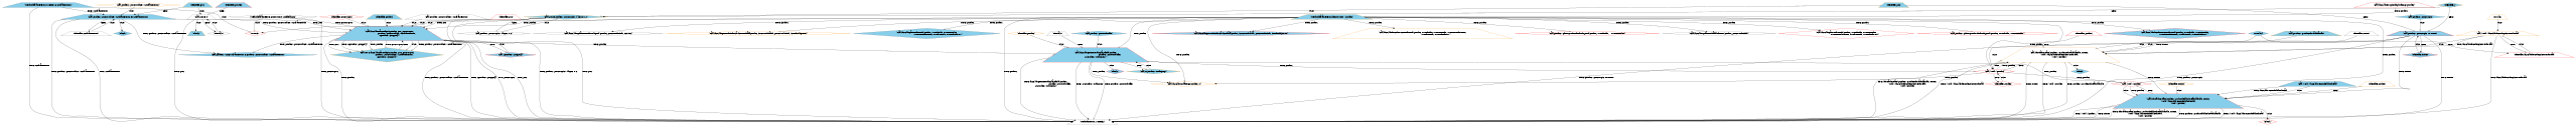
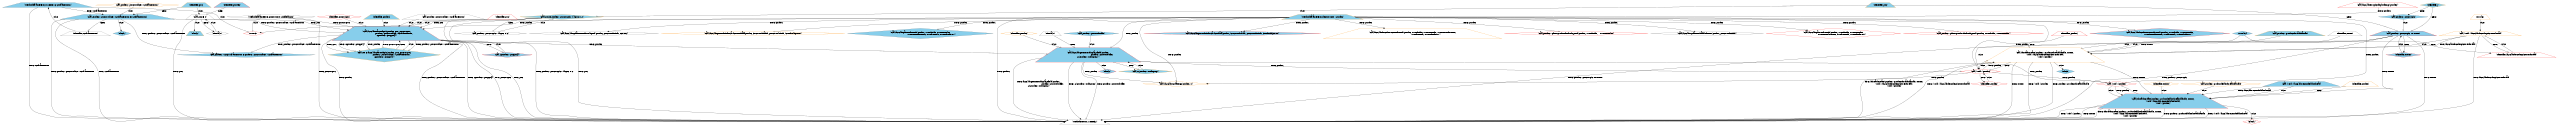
  digraph {
    node [color=red fillcolor=white shape=diamond style=filled]
    edge [arrowhead=diamond]
    n1 [color=darkorange label="(Call,ithread_create(ps_dec->pv_dec_thread_handle, NULL,\n (void *)ih264d_decode_picture_thread,\n (void *)ps_dec))" shape=trapezium]
    n2 [label="(Call,(void *)ps_dec)"]
    n3 [fillcolor=skyblue label="(Call,ithread_create(ps_dec->pv_bs_deblk_thread_handle, NULL,\n (void *)ih264d_recon_deblk_thread,\n (void *)ps_dec))" shape=trapezium]
    n4 [color=gray40 fillcolor=skyblue label="(Block,)"]
    n5 [color=gray40 label="(MethodReturn,WORD32)" shape=trapezium]
    n6 [label="(Identifier,ps_dec)"]
    n7 [label="(Call,(void *)ps_dec)"]
    n8 [color=darkorange label="(Call,ih264d_update_qp(ps_dec, 0))"]
    n9 [label="(Block,)"]
    n10 [fillcolor=skyblue label="(Call,ps_dec->ps_cur_pic != NULL)" shape=trapezium]
    n11 [fillcolor=skyblue label="(Identifier,NULL)"]
    n12 [color=darkorange label="(Call,(void *)ih264d_decode_picture_thread)" shape=trapezium]
    n13 [label="(Identifier,ih264d_decode_picture_thread)" shape=trapezium]
    n14 [fillcolor=skyblue label="(Call,ih264d_get_next_display_field(ps_dec,\n                                              ps_dec->ps_out_buffer,\n &(ps_dec->s_disp_op)))" shape=trapezium]
    n15 [fillcolor=skyblue label="(Block,)"]
    n16 [color=darkorange fillcolor=skyblue label="(Call,&(ps_dec->s_disp_op))"]
    n17 [fillcolor=skyblue label="(Call,ih264d_start_of_pic(ps_dec, poc, ps_cur_poc,\n                        ps_dec->ps_cur_slice->u2_frame_num,\n &ps_dec->ps_pps[j]))" shape=trapezium]
    n18 [fillcolor=skyblue label="(Call,&ps_dec->ps_pps[j])"]
    n19 [color=darkorange fillcolor=skyblue label="(Call,ret = ih264d_start_of_pic(ps_dec, poc, ps_cur_poc,\n                        ps_dec->ps_cur_slice->u2_frame_num,\n &ps_dec->ps_pps[j]))"]
    n20 [color=gray40 fillcolor=skyblue label="(Call,ps_dec->u2_prv_frame_num = ps_dec->ps_cur_slice->u2_frame_num)"]
    n21 [color=darkorange fillcolor=skyblue label="(MethodParameterIn,dec_struct_t * ps_dec)" shape=trapezium]
    n22 [fillcolor=skyblue label="(Call,ih264d_get_mb_info_cavlc_mbaff(ps_dec, i2_cur_mb_addr, ps_cur_mb_info, i2_mb_skip_run))"]
    n23 [color=darkorange label="(Call,ih264d_decode_recon_tfr_nmb(ps_dec, u1_mb_idx, u1_num_mbs, u1_num_mbs_next,\n                                            u1_tfr_n_mb, u1_end_of_row))" shape=trapezium]
    n24 [label="(Call,ps_dec->pf_mvpred_ref_tfr_nby2mb(ps_dec, u1_mb_idx,    u1_num_mbs))"]
    n25 [color=gray40 label="(Call,ih264d_update_mbaff_left_nnz(ps_dec, ps_cur_mb_info))"]
    n26 [label="(Call,ih264d_parse_tfr_nmb(ps_dec, u1_mb_idx, u1_num_mbs,\n                            u1_num_mbs_next, u1_tfr_n_mb, u1_end_of_row))"]
    n27 [label="(Call,ps_dec->pf_mvpred_ref_tfr_nby2mb(ps_dec, u1_mb_idx, u1_num_mbs))"]
    n28 [fillcolor=skyblue label="(Call,ih264d_decode_recon_tfr_nmb(ps_dec, u1_mb_idx, u1_num_mbs,\n                            u1_num_mbs_next, u1_tfr_n_mb, u1_end_of_row))"]
    n29 [color=gray40 label="(Call,ih264d_update_nnz_for_skipmb(ps_dec, ps_cur_mb_info, CAVLC))"]
    n30 [color=darkorange label="(Call,ih264d_get_mb_info_cavlc_nonmbaff(ps_dec, i2_cur_mb_addr, ps_cur_mb_info, i2_mb_skip_run))"]
    n31 [color=gray40 fillcolor=skyblue label="(Call,ih264d_parse_tfr_nmb(ps_dec, u1_mb_idx, u1_num_mbs,\n                                     u1_num_mbs_next, u1_tfr_n_mb, u1_end_of_row))"]
    1000131
    n33 [label="(Call,ih264d_err_pic_dispbuf_mgr(ps_dec))" shape=trapezium]
    n34 [color=darkorange fillcolor=skyblue label="(Call,poc = ps_dec->ps_cur_pic->i4_poc + 2)"]
    n35 [color=gray40 label="(Call,ps_dec->ps_cur_pic->i4_poc + 2)"]
    n36 [color=gray40 label="(Call,poc = 0)" shape=trapezium]
    n37 [color=gray40 label="(Literal,0)"]
    n38 [color=darkorange fillcolor=skyblue label="(Block,)" shape=trapezium]
    n39 [color=gray40 label="(MethodParameterIn,pocstruct_t *ps_field_poc)"]
    n40 [color=gray40 fillcolor=skyblue label="(Call,ps_dec->ps_cur_slice->u2_frame_num = u2_frame_num)" shape=trapezium]
    n41 [color=gray40 label="(Identifier,u2_frame_num)" shape=trapezium]
    n42 [color=gray40 fillcolor=skyblue label="(Block,)"]
    n43 [color=gray40 fillcolor=skyblue label="(MethodParameterIn,UWORD16 u2_frame_num)" shape=trapezium]
    n44 [fillcolor=skyblue label="(Identifier,ps_dec)" shape=trapezium]
    n45 [color=darkorange label="(Identifier,ps_dec)"]
    n46 [color=darkorange label="(Call,ps_dec->ps_cur_slice->u2_frame_num)"]
    n47 [label="(Identifier,ps_cur_poc)"]
    n48 [color=gray40 label="(Identifier,NULL)" shape=trapezium]
    n49 [color=darkorange label="(Identifier,NULL)"]
    n50 [color=darkorange fillcolor=skyblue label="(Identifier,poc)" shape=trapezium]
    n51 [color=gray40 label="(Literal,0)" shape=trapezium]
    n52 [color=gray40 fillcolor=skyblue label="(Call,ps_dec->ps_out_buffer)"]
    n53 [color=darkorange fillcolor=skyblue label="(Identifier,poc)" shape=trapezium]
+   n54 [color=darkorange label="(Call,ps_dec->pv_bs_deblk_thread_handle)"]
    n55 [label="(Identifier,ps_dec)" shape=trapezium]
    n56 [color=darkorange fillcolor=skyblue label="(Identifier,ps_dec)" shape=trapezium]
    n57 [color=darkorange fillcolor=skyblue label="(Identifier,j)"]
    n58 [color=gray40 label="(Call,ps_dec->ps_cur_slice->u2_frame_num)" shape=trapezium]
    n59 [label="(Identifier,poc)" shape=trapezium]
    n60 [color=darkorange fillcolor=skyblue label="(Call,ps_dec->pv_dec_thread_handle)" shape=trapezium]
    n61 [color=gray40 fillcolor=skyblue label="(Call,(void *)ih264d_recon_deblk_thread)" shape=trapezium]
    n62 [color=darkorange label="(Identifier,ps_dec)" shape=trapezium]
    n63 [color=gray40 fillcolor=skyblue label="(Call,ps_dec->ps_cur_pic)"]
    1000461 [color=darkorange shape=trapezium]
    1000464 [color=gray40 fillcolor=skyblue]
    n1 -> n2 [arrowhead=onormal label="CFG: "]
    n1 -> n3 [arrowhead=onormal label="DDG: NULL"]
    n1 -> n4 [label="AST: "]
    n1 -> n5 [arrowhead=odot label="DDG: ithread_create(ps_dec->pv_dec_thread_handle, NULL,\n (void *)ih264d_decode_picture_thread,\n (void *)ps_dec)"]
    n1 -> n5 [arrowhead=onormal label="DDG: (void *)ih264d_decode_picture_thread"]
    n1 -> n5 [arrowhead=odot label="DDG: NULL"]
    n1 -> n5 [arrowhead=onormal label="DDG: (void *)ps_dec"]
    n1 -> n5 [arrowhead=onormal label="DDG: ps_dec->pv_dec_thread_handle"]
    n2 -> n1 [arrowhead=odot label="AST: "]
    n2 -> n1 [label="DDG: ps_dec"]
    n2 -> n6 [label="CFG: "]
    n2 -> n7 [arrowhead=odot label="DDG: ps_dec"]
    n2 -> n8 [label="DDG: ps_dec"]
    n3 -> n5 [label="DDG: (void *)ps_dec"]
    n3 -> n5 [arrowhead=odot label="DDG: NULL"]
    n3 -> n5 [label="DDG: ithread_create(ps_dec->pv_bs_deblk_thread_handle, NULL,\n (void *)ih264d_recon_deblk_thread,\n (void *)ps_dec)"]
    n3 -> n5 [arrowhead=onormal label="DDG: ps_dec->pv_bs_deblk_thread_handle"]
    n3 -> n5 [arrowhead=onormal label="DDG: (void *)ih264d_recon_deblk_thread"]
    n3 -> n7 [arrowhead=onormal label="CFG: "]
    n3 -> n9 [label="AST: "]
    n6 -> n2 [label="AST: "]
    n7 -> n3 [arrowhead=odot label="AST: "]
    n7 -> n3 [label="DDG: ps_dec"]
    n10 -> n1 [label="DDG: NULL"]
    n10 -> n3 [label="DDG: NULL"]
    n10 -> n5 [label="DDG: ps_dec->ps_cur_pic != NULL"]
    n10 -> n5 [arrowhead=onormal label="DDG: ps_dec->ps_cur_pic"]
    n10 -> n5 [arrowhead=odot label="DDG: NULL"]
    n10 -> n11 [label="CFG: "]
    n11 -> n10 [label="AST: "]
    n12 -> n1 [arrowhead=onormal label="AST: "]
    n12 -> n1 [label="DDG: ih264d_decode_picture_thread"]
    n12 -> n5 [label="DDG: ih264d_decode_picture_thread"]
    n12 -> n13 [arrowhead=onormal label="CFG: "]
    n13 -> n12 [arrowhead=odot label="AST: "]
    n14 -> n2 [arrowhead=onormal label="DDG: ps_dec"]
    n14 -> n5 [label="DDG: ih264d_get_next_display_field(ps_dec,\n                                              ps_dec->ps_out_buffer,\n &(ps_dec->s_disp_op))"]
    n14 -> n5 [label="DDG: &(ps_dec->s_disp_op)"]
    n14 -> n5 [arrowhead=onormal label="DDG: ps_dec->ps_out_buffer"]
    n14 -> n7 [arrowhead=odot label="DDG: ps_dec"]
    n14 -> n8 [label="DDG: ps_dec"]
    n14 -> n15 [arrowhead=odot label="AST: "]
    n14 -> n16 [arrowhead=onormal label="CFG: "]
    n16 -> n14 [label="AST: "]
    n17 -> n5 [label="DDG: ps_dec"]
    n17 -> n5 [arrowhead=odot label="DDG: ps_dec->ps_cur_slice->u2_frame_num"]
    n17 -> n5 [arrowhead=odot label="DDG: &ps_dec->ps_pps[j]"]
    n17 -> n5 [arrowhead=onormal label="DDG: ps_cur_poc"]
    n17 -> n5 [arrowhead=onormal label="DDG: poc"]
    n17 -> n14 [arrowhead=onormal label="DDG: ps_dec"]
    n17 -> n18 [arrowhead=onormal label="CFG: "]
    n17 -> n19 [arrowhead=onormal label="AST: "]
    n17 -> n19 [arrowhead=onormal label="DDG: ps_dec->ps_cur_slice->u2_frame_num"]
    n17 -> n19 [label="DDG: poc"]
    n17 -> n19 [arrowhead=odot label="DDG: &ps_dec->ps_pps[j]"]
    n17 -> n19 [arrowhead=onormal label="DDG: ps_dec"]
    n17 -> n19 [arrowhead=odot label="DDG: ps_cur_poc"]
    n17 -> n20 [arrowhead=onormal label="DDG: ps_dec->ps_cur_slice->u2_frame_num"]
    n18 -> n17 [arrowhead=onormal label="AST: "]
    n19 -> n17 [label="CFG: "]
    n21 -> n2 [label="DDG: ps_dec"]
    n21 -> n5 [arrowhead=odot label="DDG: ps_dec"]
    n21 -> n7 [arrowhead=odot label="DDG: ps_dec"]
    n21 -> n8 [arrowhead=onormal label="DDG: ps_dec"]
    n21 -> n14 [arrowhead=odot label="DDG: ps_dec"]
    n21 -> n17 [label="DDG: ps_dec"]
    n21 -> n22 [label="DDG: ps_dec"]
    n21 -> n23 [label="DDG: ps_dec"]
    n21 -> n24 [arrowhead=onormal label="DDG: ps_dec"]
    n21 -> n25 [arrowhead=odot label="DDG: ps_dec"]
    n21 -> n26 [label="DDG: ps_dec"]
    n21 -> n27 [arrowhead=odot label="DDG: ps_dec"]
    n21 -> n28 [arrowhead=onormal label="DDG: ps_dec"]
    n21 -> n29 [label="DDG: ps_dec"]
    n21 -> n30 [arrowhead=odot label="DDG: ps_dec"]
    n21 -> n31 [arrowhead=onormal label="DDG: ps_dec"]
    n21 -> 1000131 [label="AST: "]
    n33 -> n21 [arrowhead=onormal label="DDG: ps_dec"]
    n34 -> n5 [arrowhead=onormal label="DDG: ps_dec->ps_cur_pic->i4_poc + 2"]
    n34 -> n5 [arrowhead=onormal label="DDG: poc"]
    n34 -> n17 [label="DDG: poc"]
    n34 -> n35 [arrowhead=odot label="CFG: "]
    n35 -> n34 [arrowhead=onormal label="AST: "]
    n36 -> n5 [arrowhead=onormal label="DDG: poc"]
    n36 -> n17 [label="DDG: poc"]
    n36 -> n37 [label="CFG: "]
    n36 -> n38 [label="AST: "]
    n37 -> n36 [label="AST: "]
    n39 -> n5 [label="DDG: ps_cur_poc"]
    n39 -> n17 [arrowhead=onormal label="DDG: ps_cur_poc"]
    n39 -> 1000131 [arrowhead=odot label="AST: "]
    n40 -> n5 [arrowhead=onormal label="DDG: ps_dec->ps_cur_slice->u2_frame_num"]
    n40 -> n5 [arrowhead=odot label="DDG: u2_frame_num"]
    n40 -> n17 [arrowhead=onormal label="DDG: ps_dec->ps_cur_slice->u2_frame_num"]
    n40 -> n20 [label="DDG: ps_dec->ps_cur_slice->u2_frame_num"]
    n40 -> n41 [arrowhead=onormal label="CFG: "]
    n40 -> n42 [label="AST: "]
-   n41 -> n40 [label="AST: "]
+   n41 -> n43 [label="AST: "]
    n43 -> n5 [label="DDG: u2_frame_num"]
    n43 -> 1000131 [arrowhead=onormal label="AST: "]
    n43 -> n40 [label="DDG: u2_frame_num"]
    n44 -> n36 [arrowhead=odot label="CFG: "]
    n45 -> n14 [arrowhead=onormal label="AST: "]
    n46 -> n40 [arrowhead=onormal label="AST: "]
    n47 -> n17 [arrowhead=odot label="AST: "]
    n48 -> n1 [arrowhead=onormal label="AST: "]
    n49 -> n3 [arrowhead=odot label="AST: "]
    n50 -> n36 [label="AST: "]
    n50 -> n40 [label="CFG: "]
    n51 -> n14 [arrowhead=onormal label="CFG: "]
    n52 -> n14 [arrowhead=onormal label="AST: "]
    n53 -> n10 [arrowhead=odot label="CFG: "]
    n53 -> n34 [arrowhead=odot label="AST: "]
+   n54 -> n3 [label="AST: "]
    n55 -> n1 [arrowhead=onormal label="CFG: "]
    n56 -> n17 [label="AST: "]
    n57 -> n10 [arrowhead=onormal label="CFG: "]
-   n57 -> n34 [label="CFG: "]
+   n57 -> n63 [label="CFG: "]
    n58 -> n17 [label="AST: "]
    n59 -> n17 [label="AST: "]
    n60 -> n1 [arrowhead=odot label="AST: "]
    n61 -> n3 [arrowhead=onormal label="AST: "]
    n61 -> n3 [label="DDG: ih264d_recon_deblk_thread"]
    n62 -> n3 [arrowhead=odot label="CFG: "]
    n63 -> n10 [arrowhead=onormal label="AST: "]
    1000461 -> n12 [label="AST: "]
    1000464 -> n2 [label="AST: "]
    1000464 -> n13 [label="CFG: "]
  }
